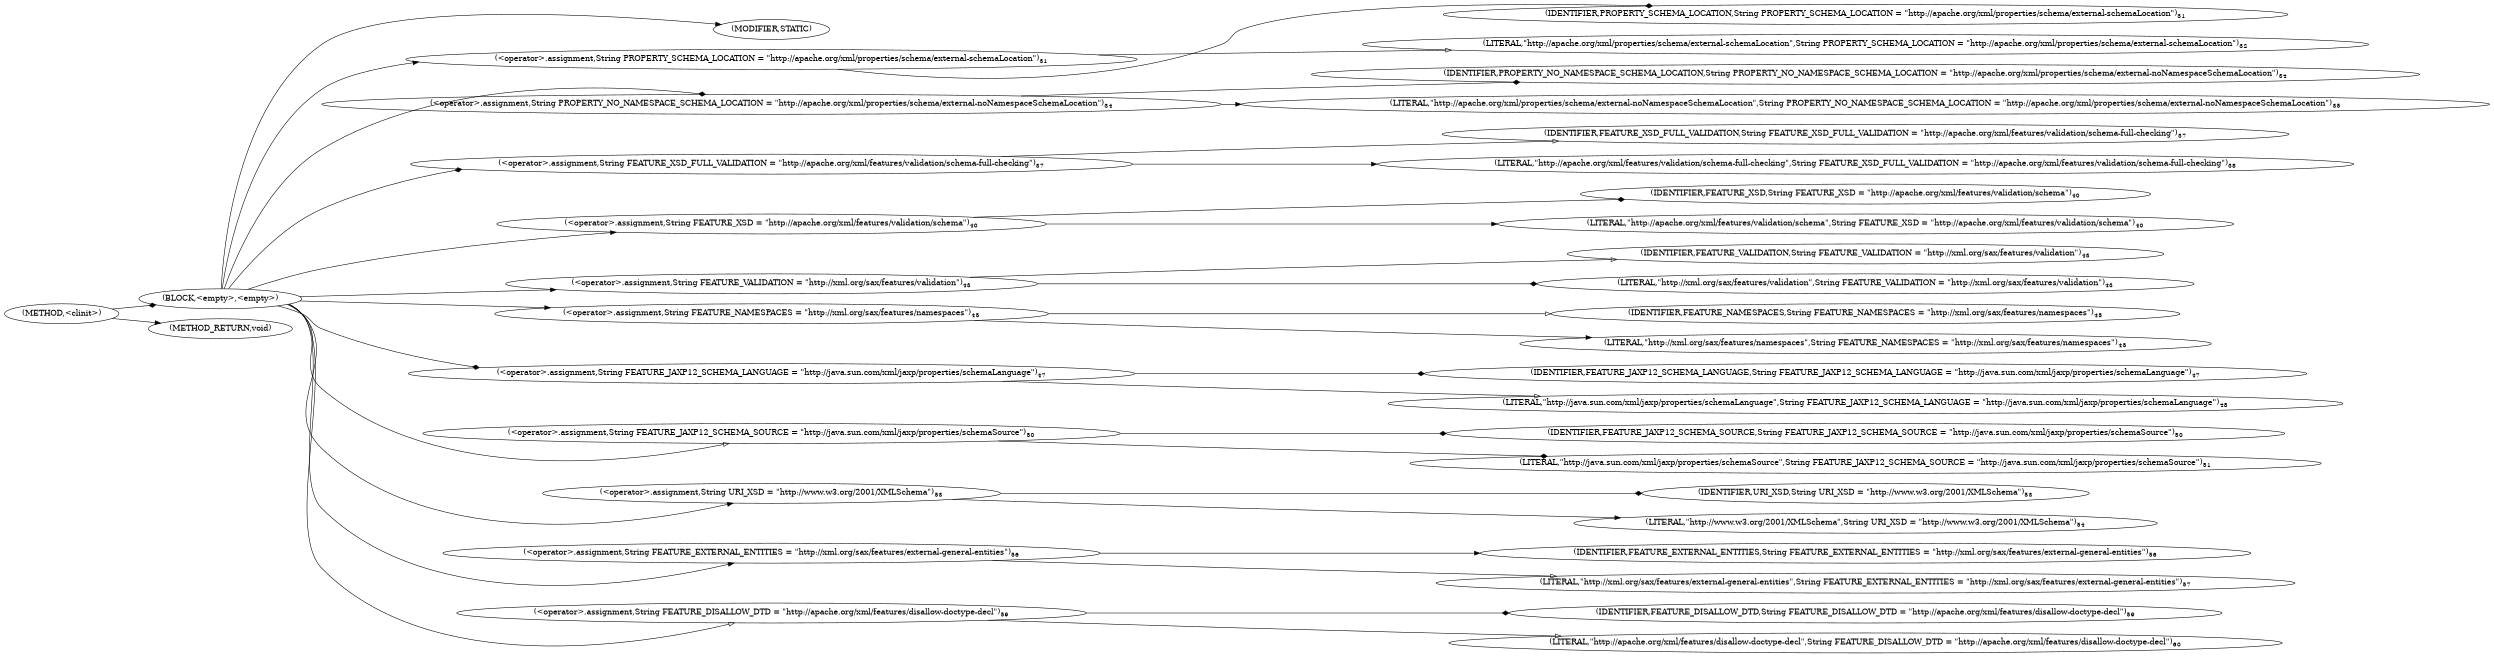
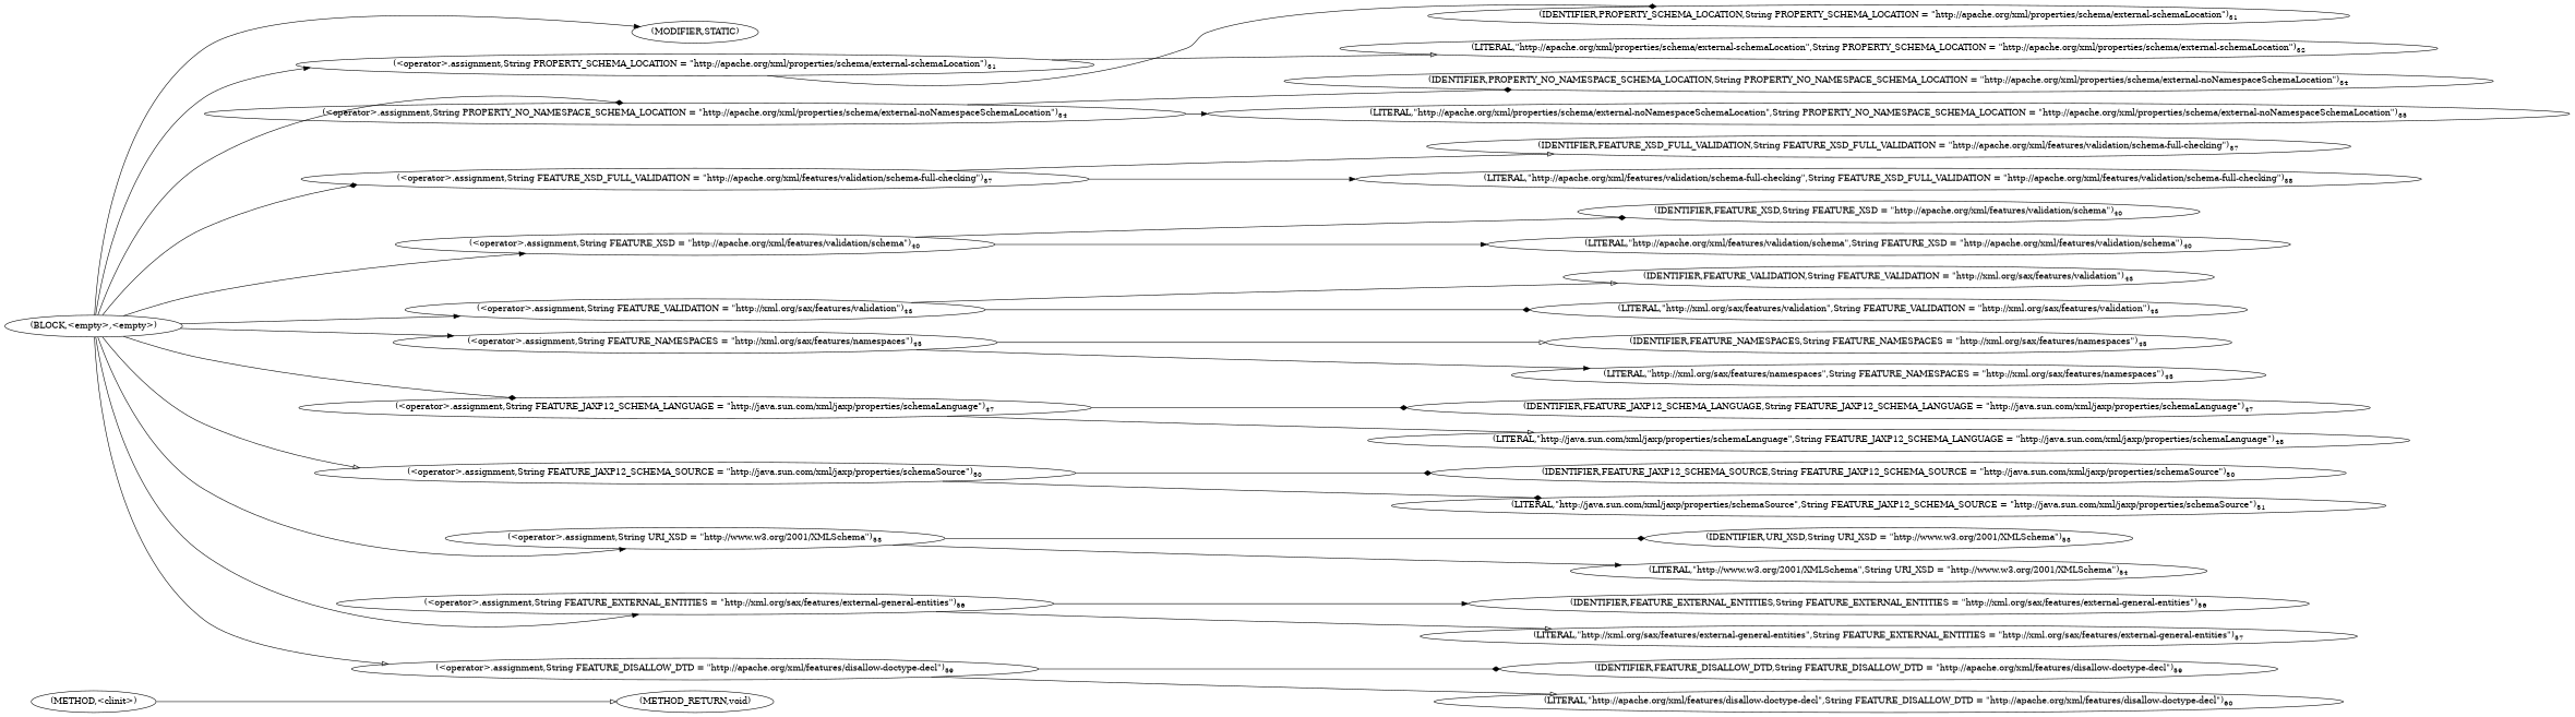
  digraph {
    rankdir=LR
    edge [arrowhead=normal]
    n1 [label=<(METHOD,&lt;clinit&gt;)>]
    n2 [label=<(BLOCK,&lt;empty&gt;,&lt;empty&gt;)>]
    n3 [label=<(METHOD_RETURN,void)>]
    n4 [label=<(MODIFIER,STATIC)>]
    n5 [label=<(&lt;operator&gt;.assignment,String PROPERTY_SCHEMA_LOCATION = &quot;http://apache.org/xml/properties/schema/external-schemaLocation&quot;)<SUB>31</SUB>>]
    n6 [label=<(&lt;operator&gt;.assignment,String PROPERTY_NO_NAMESPACE_SCHEMA_LOCATION = &quot;http://apache.org/xml/properties/schema/external-noNamespaceSchemaLocation&quot;)<SUB>34</SUB>>]
    n7 [label=<(&lt;operator&gt;.assignment,String FEATURE_XSD_FULL_VALIDATION = &quot;http://apache.org/xml/features/validation/schema-full-checking&quot;)<SUB>37</SUB>>]
    n8 [label=<(&lt;operator&gt;.assignment,String FEATURE_XSD = &quot;http://apache.org/xml/features/validation/schema&quot;)<SUB>40</SUB>>]
    n9 [label=<(&lt;operator&gt;.assignment,String FEATURE_VALIDATION = &quot;http://xml.org/sax/features/validation&quot;)<SUB>43</SUB>>]
    n10 [label=<(&lt;operator&gt;.assignment,String FEATURE_NAMESPACES = &quot;http://xml.org/sax/features/namespaces&quot;)<SUB>45</SUB>>]
    n11 [label=<(&lt;operator&gt;.assignment,String FEATURE_JAXP12_SCHEMA_LANGUAGE = &quot;http://java.sun.com/xml/jaxp/properties/schemaLanguage&quot;)<SUB>47</SUB>>]
    n12 [label=<(&lt;operator&gt;.assignment,String FEATURE_JAXP12_SCHEMA_SOURCE = &quot;http://java.sun.com/xml/jaxp/properties/schemaSource&quot;)<SUB>50</SUB>>]
    n13 [label=<(&lt;operator&gt;.assignment,String URI_XSD = &quot;http://www.w3.org/2001/XMLSchema&quot;)<SUB>53</SUB>>]
    n14 [label=<(&lt;operator&gt;.assignment,String FEATURE_EXTERNAL_ENTITIES = &quot;http://xml.org/sax/features/external-general-entities&quot;)<SUB>56</SUB>>]
    n15 [label=<(&lt;operator&gt;.assignment,String FEATURE_DISALLOW_DTD = &quot;http://apache.org/xml/features/disallow-doctype-decl&quot;)<SUB>59</SUB>>]
    n16 [label=<(IDENTIFIER,PROPERTY_SCHEMA_LOCATION,String PROPERTY_SCHEMA_LOCATION = &quot;http://apache.org/xml/properties/schema/external-schemaLocation&quot;)<SUB>31</SUB>>]
    n17 [label=<(LITERAL,&quot;http://apache.org/xml/properties/schema/external-schemaLocation&quot;,String PROPERTY_SCHEMA_LOCATION = &quot;http://apache.org/xml/properties/schema/external-schemaLocation&quot;)<SUB>32</SUB>>]
    n18 [label=<(IDENTIFIER,PROPERTY_NO_NAMESPACE_SCHEMA_LOCATION,String PROPERTY_NO_NAMESPACE_SCHEMA_LOCATION = &quot;http://apache.org/xml/properties/schema/external-noNamespaceSchemaLocation&quot;)<SUB>34</SUB>>]
    n19 [label=<(LITERAL,&quot;http://apache.org/xml/properties/schema/external-noNamespaceSchemaLocation&quot;,String PROPERTY_NO_NAMESPACE_SCHEMA_LOCATION = &quot;http://apache.org/xml/properties/schema/external-noNamespaceSchemaLocation&quot;)<SUB>35</SUB>>]
    n20 [label=<(IDENTIFIER,FEATURE_XSD_FULL_VALIDATION,String FEATURE_XSD_FULL_VALIDATION = &quot;http://apache.org/xml/features/validation/schema-full-checking&quot;)<SUB>37</SUB>>]
    n21 [label=<(LITERAL,&quot;http://apache.org/xml/features/validation/schema-full-checking&quot;,String FEATURE_XSD_FULL_VALIDATION = &quot;http://apache.org/xml/features/validation/schema-full-checking&quot;)<SUB>38</SUB>>]
    n22 [label=<(IDENTIFIER,FEATURE_XSD,String FEATURE_XSD = &quot;http://apache.org/xml/features/validation/schema&quot;)<SUB>40</SUB>>]
    n23 [label=<(LITERAL,&quot;http://apache.org/xml/features/validation/schema&quot;,String FEATURE_XSD = &quot;http://apache.org/xml/features/validation/schema&quot;)<SUB>40</SUB>>]
    n24 [label=<(IDENTIFIER,FEATURE_VALIDATION,String FEATURE_VALIDATION = &quot;http://xml.org/sax/features/validation&quot;)<SUB>43</SUB>>]
    n25 [label=<(LITERAL,&quot;http://xml.org/sax/features/validation&quot;,String FEATURE_VALIDATION = &quot;http://xml.org/sax/features/validation&quot;)<SUB>43</SUB>>]
    n26 [label=<(IDENTIFIER,FEATURE_NAMESPACES,String FEATURE_NAMESPACES = &quot;http://xml.org/sax/features/namespaces&quot;)<SUB>45</SUB>>]
    n27 [label=<(LITERAL,&quot;http://xml.org/sax/features/namespaces&quot;,String FEATURE_NAMESPACES = &quot;http://xml.org/sax/features/namespaces&quot;)<SUB>45</SUB>>]
    n28 [label=<(IDENTIFIER,FEATURE_JAXP12_SCHEMA_LANGUAGE,String FEATURE_JAXP12_SCHEMA_LANGUAGE = &quot;http://java.sun.com/xml/jaxp/properties/schemaLanguage&quot;)<SUB>47</SUB>>]
    n29 [label=<(LITERAL,&quot;http://java.sun.com/xml/jaxp/properties/schemaLanguage&quot;,String FEATURE_JAXP12_SCHEMA_LANGUAGE = &quot;http://java.sun.com/xml/jaxp/properties/schemaLanguage&quot;)<SUB>48</SUB>>]
    n30 [label=<(IDENTIFIER,FEATURE_JAXP12_SCHEMA_SOURCE,String FEATURE_JAXP12_SCHEMA_SOURCE = &quot;http://java.sun.com/xml/jaxp/properties/schemaSource&quot;)<SUB>50</SUB>>]
    n31 [label=<(LITERAL,&quot;http://java.sun.com/xml/jaxp/properties/schemaSource&quot;,String FEATURE_JAXP12_SCHEMA_SOURCE = &quot;http://java.sun.com/xml/jaxp/properties/schemaSource&quot;)<SUB>51</SUB>>]
    n32 [label=<(IDENTIFIER,URI_XSD,String URI_XSD = &quot;http://www.w3.org/2001/XMLSchema&quot;)<SUB>53</SUB>>]
    n33 [label=<(LITERAL,&quot;http://www.w3.org/2001/XMLSchema&quot;,String URI_XSD = &quot;http://www.w3.org/2001/XMLSchema&quot;)<SUB>54</SUB>>]
    n34 [label=<(IDENTIFIER,FEATURE_EXTERNAL_ENTITIES,String FEATURE_EXTERNAL_ENTITIES = &quot;http://xml.org/sax/features/external-general-entities&quot;)<SUB>56</SUB>>]
    n35 [label=<(LITERAL,&quot;http://xml.org/sax/features/external-general-entities&quot;,String FEATURE_EXTERNAL_ENTITIES = &quot;http://xml.org/sax/features/external-general-entities&quot;)<SUB>57</SUB>>]
    n36 [label=<(IDENTIFIER,FEATURE_DISALLOW_DTD,String FEATURE_DISALLOW_DTD = &quot;http://apache.org/xml/features/disallow-doctype-decl&quot;)<SUB>59</SUB>>]
    n37 [label=<(LITERAL,&quot;http://apache.org/xml/features/disallow-doctype-decl&quot;,String FEATURE_DISALLOW_DTD = &quot;http://apache.org/xml/features/disallow-doctype-decl&quot;)<SUB>60</SUB>>]
-   n1 -> n2 [arrowhead=diamond]
-   n1 -> n3
+   n1 -> n3 [arrowhead=onormal]
    n2 -> n4
    n2 -> n5
    n2 -> n6 [arrowhead=diamond]
    n2 -> n7 [arrowhead=diamond]
    n2 -> n8
    n2 -> n9
    n2 -> n10
    n2 -> n11 [arrowhead=diamond]
    n2 -> n12 [arrowhead=onormal]
    n2 -> n13
    n2 -> n14
    n2 -> n15 [arrowhead=onormal]
    n5 -> n16 [arrowhead=diamond]
    n5 -> n17 [arrowhead=onormal]
    n6 -> n18 [arrowhead=diamond]
    n6 -> n19
    n7 -> n20 [arrowhead=onormal]
    n7 -> n21
    n8 -> n22 [arrowhead=diamond]
    n8 -> n23
    n9 -> n24 [arrowhead=onormal]
    n9 -> n25 [arrowhead=diamond]
    n10 -> n26 [arrowhead=onormal]
    n10 -> n27
    n11 -> n28 [arrowhead=diamond]
    n11 -> n29 [arrowhead=onormal]
    n12 -> n30 [arrowhead=diamond]
    n12 -> n31 [arrowhead=diamond]
    n13 -> n32 [arrowhead=diamond]
    n13 -> n33
    n14 -> n34
    n14 -> n35 [arrowhead=onormal]
    n15 -> n36 [arrowhead=diamond]
    n15 -> n37 [arrowhead=onormal]
  }
